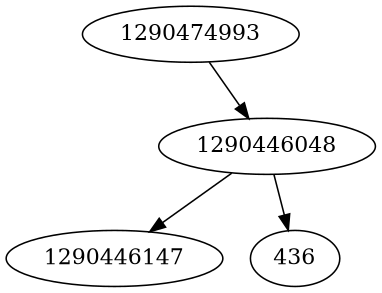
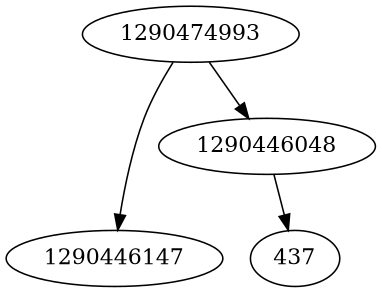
  strict digraph {
    1290446048
    1290446147
-   436
+   436 [label=437]
    n4 [label=1290474993]
-   1290446048 -> 1290446147
+   n4 -> 1290446147
    1290446048 -> 436
    n4 -> 1290446048
  }
